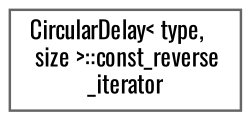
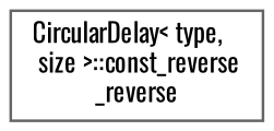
  digraph {
    rankdir=LR
    fontname=Oswald
-   n1 [color=grey40 fillcolor=white fontname=Oswald fontsize=10 height=0.2 label="CircularDelay\< type,\l size \>::const_reverse\l_iterator" shape=box style=filled width=0.4]
+   n1 [color=grey40 fillcolor=white fontname=Oswald fontsize=10 height=0.2 label="CircularDelay\< type,\l size \>::const_reverse\l_reverse" shape=box style=filled width=0.4]
  }
